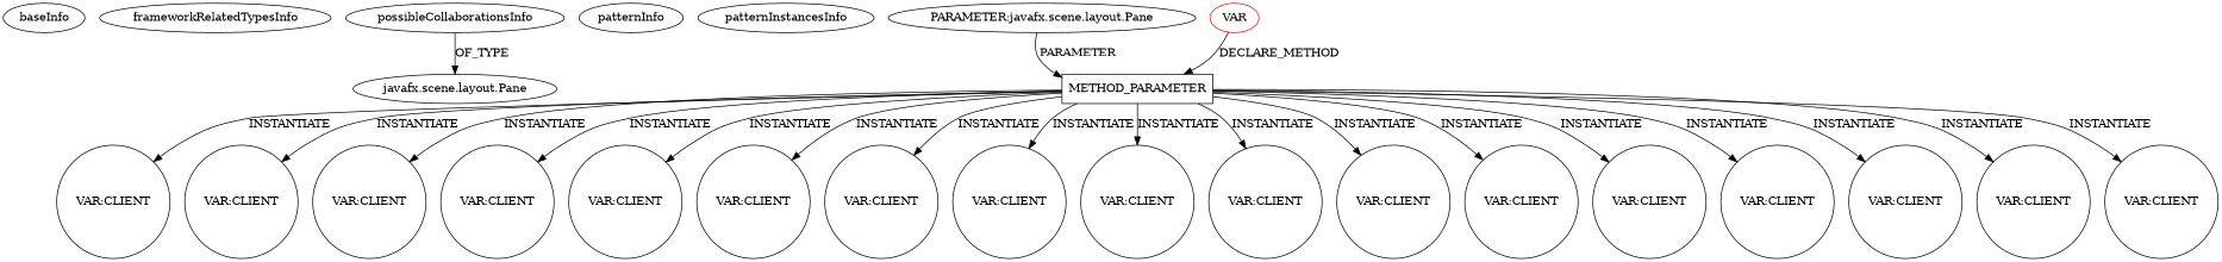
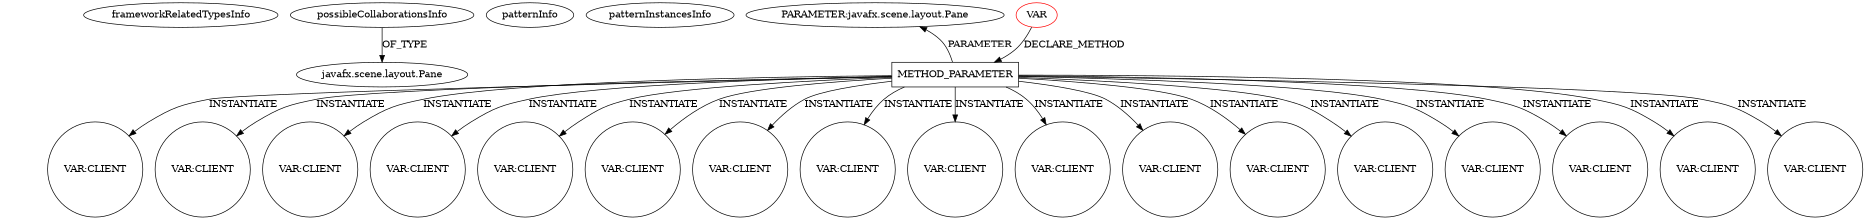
  digraph {
    node [isFrameworkType=false vertexType=VARIABLE_EXPRESION shape=circle]
-   baseInfo [category=pattern graphId=3443 isAnonymous=false possibleRelation=false isFrameworkType="" vertexType="" shape=""]
    frameworkRelatedTypesInfo [isFrameworkType="" vertexType="" shape=""]
    possibleCollaborationsInfo [isFrameworkType="" vertexType="" shape=""]
    n4 [label="javafx.scene.layout.Pane" vertexType=FRAMEWORK_CLASS_TYPE shape=""]
    patternInfo [frequency=3.0 patternRootClient=0 isFrameworkType="" vertexType="" shape=""]
    patternInstancesInfo [0="Maxxa-MT-common~/Maxxa-MT-common/MT-common-master/src/cz/commons/example/graphics/branchNode/BranchElementExample.java~BranchElementExample~916" 1="Maxxa-MT-common~/Maxxa-MT-common/MT-common-master/src/cz/commons/example/graphics/layoutManager/Example.java~Example~920" 2="Maxxa-MT-common~/Maxxa-MT-common/MT-common-master/src/cz/commons/example/graphics/layoutManager/ExampleWithSecondPointCalculation.java~ExampleWithSecondPointCalculation~919" isFrameworkType="" vertexType="" shape=""]
    n7 [label="PARAMETER:javafx.scene.layout.Pane" vertexType=PARAMETER_DECLARATION shape=""]
    n8 [label=METHOD_PARAMETER shape=box vertexType=CLIENT_METHOD_DECLARATION]
    n9 [label="VAR:CLIENT"]
    n10 [label="VAR:CLIENT"]
    n11 [label="VAR:CLIENT"]
    n12 [label="VAR:CLIENT"]
    n13 [label="VAR:CLIENT"]
    n14 [label="VAR:CLIENT"]
    n15 [label="VAR:CLIENT"]
    n16 [label="VAR:CLIENT"]
    n17 [label="VAR:CLIENT"]
    n18 [label="VAR:CLIENT"]
    n19 [label="VAR:CLIENT"]
    n20 [label="VAR:CLIENT"]
    n21 [label="VAR:CLIENT"]
    n22 [label="VAR:CLIENT"]
    n23 [label="VAR:CLIENT"]
    n24 [label="VAR:CLIENT"]
    n25 [label="VAR:CLIENT"]
    n26 [color=red label=VAR vertexType=ROOT_CLIENT_CLASS_DECLARATION shape=""]
    possibleCollaborationsInfo -> n4 [label=OF_TYPE]
-   n7 -> n8 [label=PARAMETER]
+   n8 -> n7 [label=PARAMETER]
    n8 -> n9 [label=INSTANTIATE]
    n8 -> n10 [label=INSTANTIATE]
    n8 -> n11 [label=INSTANTIATE]
    n8 -> n12 [label=INSTANTIATE]
    n8 -> n13 [label=INSTANTIATE]
    n8 -> n14 [label=INSTANTIATE]
    n8 -> n15 [label=INSTANTIATE]
    n8 -> n16 [label=INSTANTIATE]
    n8 -> n17 [label=INSTANTIATE]
    n8 -> n18 [label=INSTANTIATE]
    n8 -> n19 [label=INSTANTIATE]
    n8 -> n20 [label=INSTANTIATE]
    n8 -> n21 [label=INSTANTIATE]
    n8 -> n22 [label=INSTANTIATE]
    n8 -> n23 [label=INSTANTIATE]
    n8 -> n24 [label=INSTANTIATE]
    n8 -> n25 [label=INSTANTIATE]
    n26 -> n8 [label=DECLARE_METHOD]
  }
